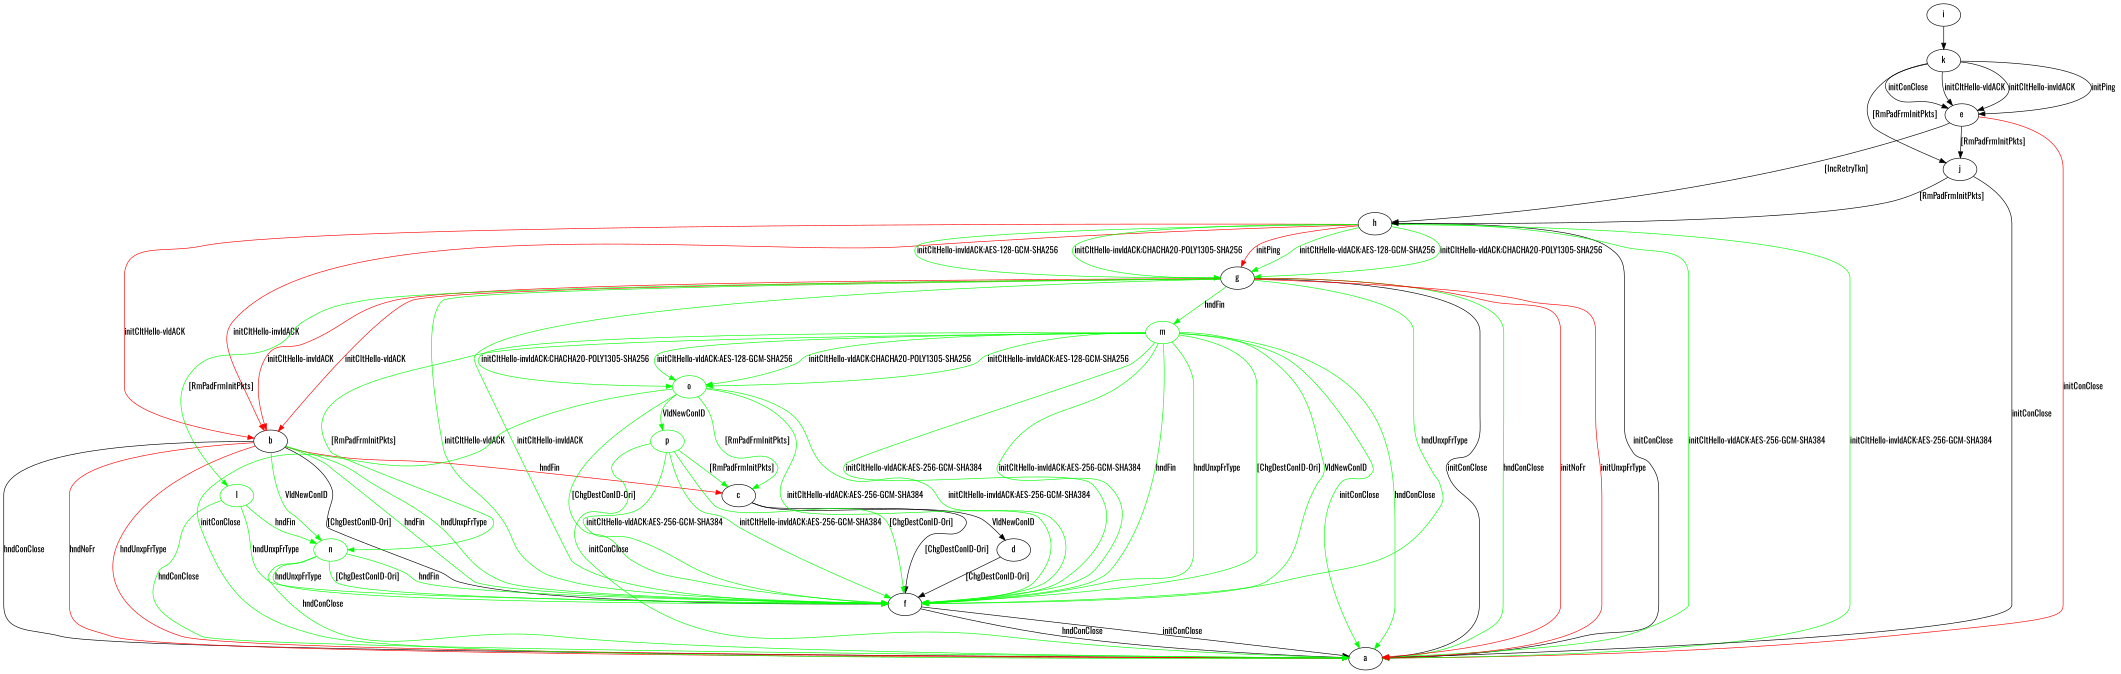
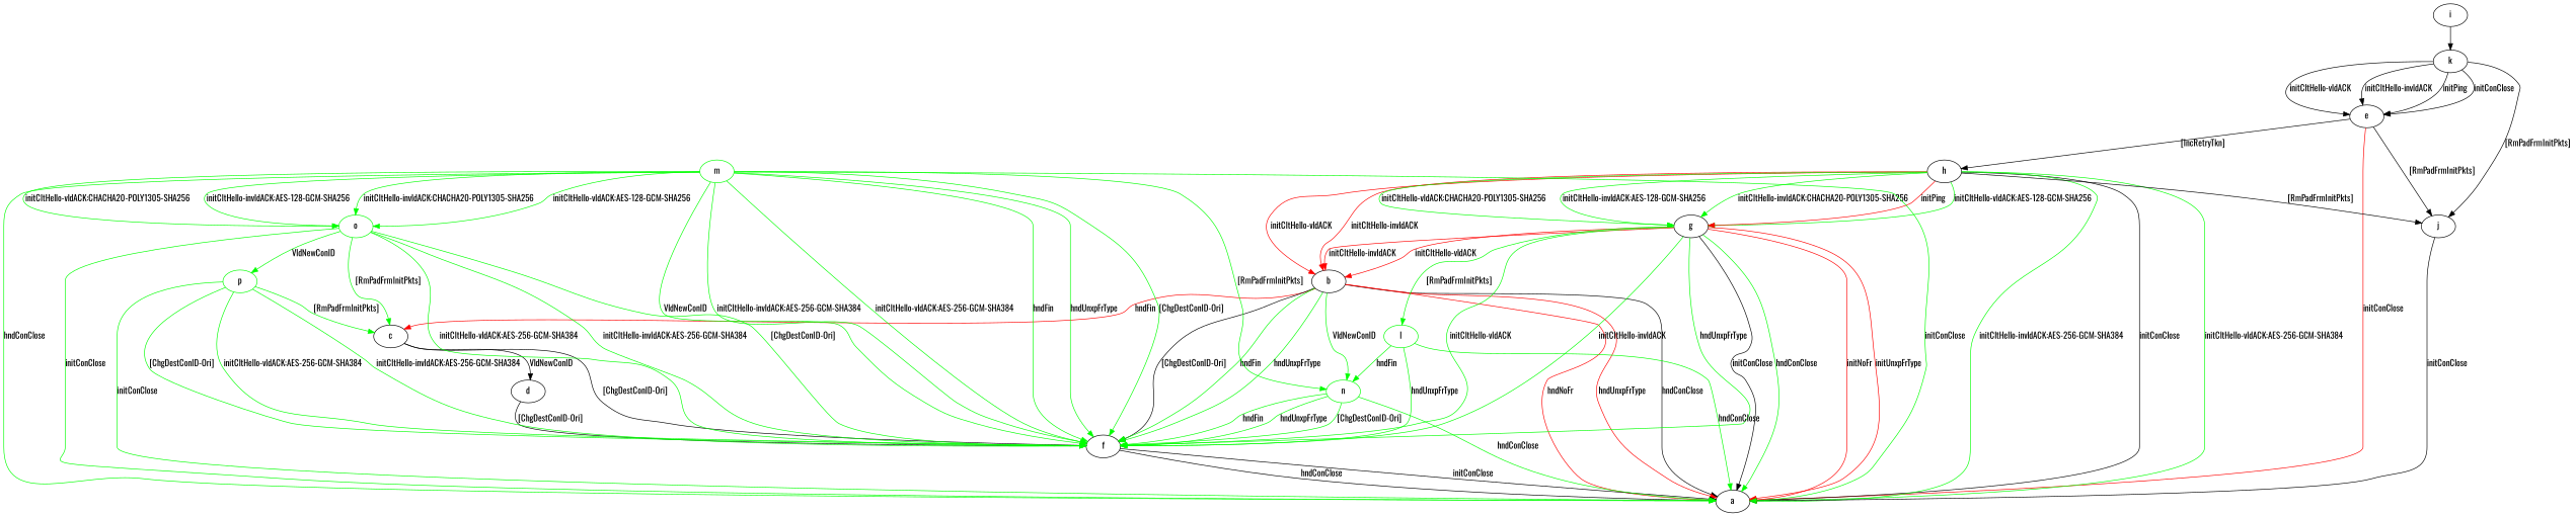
  digraph {
    fontname=Oswald
    node [fontname=Oswald]
    edge [fontname=Oswald color=green]
    b
    a
    c
    f
    n [color=green]
    d
    e
    h
    j
    g
    l [color=green]
    m [color=green]
    o [color=green]
    p [color=green]
    i
    k
    b -> a [label="hndConClose " color=""]
    b -> a [color=red label="hndNoFr "]
    b -> a [color=red label="hndUnxpFrType "]
    b -> c [color=red label="hndFin "]
    b -> f [label="[ChgDestConID-Ori] " color=""]
    b -> f [label="hndFin "]
    b -> f [label="hndUnxpFrType "]
    b -> n [label="VldNewConID "]
    c -> f [label="[ChgDestConID-Ori] " color=""]
    c -> d [label="VldNewConID " color=""]
    f -> a [label="initConClose " color=""]
    f -> a [label="hndConClose " color=""]
    n -> a [label="hndConClose "]
    n -> f [label="hndFin "]
    n -> f [label="hndUnxpFrType "]
    n -> f [label="[ChgDestConID-Ori] "]
    d -> f [label="[ChgDestConID-Ori] " color=""]
    e -> a [color=red label="initConClose "]
    e -> h [label="[IncRetryTkn] " color=""]
    e -> j [label="[RmPadFrmInitPkts] " color=""]
    h -> b [color=red label="initCltHello-vldACK "]
    h -> b [color=red label="initCltHello-invldACK "]
    h -> a [label="initConClose " color=""]
    h -> a [label="initCltHello-vldACK:AES-256-GCM-SHA384 "]
    h -> a [label="initCltHello-invldACK:AES-256-GCM-SHA384 "]
-   j -> h [label="[RmPadFrmInitPkts] " color=""]
+   h -> j [label="[RmPadFrmInitPkts] " color=""]
    h -> g [label="initCltHello-vldACK:AES-128-GCM-SHA256 "]
    h -> g [label="initCltHello-vldACK:CHACHA20-POLY1305-SHA256 "]
    h -> g [label="initCltHello-invldACK:AES-128-GCM-SHA256 "]
    h -> g [label="initCltHello-invldACK:CHACHA20-POLY1305-SHA256 "]
    h -> g [color=red label="initPing "]
    j -> a [label="initConClose " color=""]
    g -> b [color=red label="initCltHello-vldACK "]
    g -> b [color=red label="initCltHello-invldACK "]
    g -> a [label="initConClose " color=""]
    g -> a [label="hndConClose "]
    g -> a [color=red label="initNoFr "]
    g -> a [color=red label="initUnxpFrType "]
    g -> f [label="initCltHello-vldACK "]
    g -> f [label="initCltHello-invldACK "]
    g -> f [label="hndUnxpFrType "]
    g -> l [label="[RmPadFrmInitPkts] "]
-   g -> m [label="hndFin "]
    l -> a [label="hndConClose "]
    l -> f [label="hndUnxpFrType "]
    l -> n [label="hndFin "]
    m -> a [label="initConClose "]
    m -> a [label="hndConClose "]
    m -> f [label="initCltHello-vldACK:AES-256-GCM-SHA384 "]
    m -> f [label="initCltHello-invldACK:AES-256-GCM-SHA384 "]
    m -> f [label="hndFin "]
    m -> f [label="hndUnxpFrType "]
    m -> f [label="VldNewConID "]
    m -> f [label="[ChgDestConID-Ori] "]
    m -> n [label="[RmPadFrmInitPkts] "]
    m -> o [label="initCltHello-vldACK:AES-128-GCM-SHA256 "]
    m -> o [label="initCltHello-vldACK:CHACHA20-POLY1305-SHA256 "]
    m -> o [label="initCltHello-invldACK:AES-128-GCM-SHA256 "]
    m -> o [label="initCltHello-invldACK:CHACHA20-POLY1305-SHA256 "]
    o -> a [label="initConClose "]
    o -> c [label="[RmPadFrmInitPkts] "]
    o -> f [label="initCltHello-vldACK:AES-256-GCM-SHA384 "]
    o -> f [label="initCltHello-invldACK:AES-256-GCM-SHA384 "]
    o -> f [label="[ChgDestConID-Ori] "]
    o -> p [label="VldNewConID "]
    p -> a [label="initConClose "]
    p -> c [label="[RmPadFrmInitPkts] "]
    p -> f [label="initCltHello-vldACK:AES-256-GCM-SHA384 "]
    p -> f [label="initCltHello-invldACK:AES-256-GCM-SHA384 "]
    p -> f [label="[ChgDestConID-Ori] "]
    i -> k [color=""]
    k -> e [label="initPing " color=""]
    k -> e [label="initConClose " color=""]
    k -> e [label="initCltHello-vldACK " color=""]
    k -> e [label="initCltHello-invldACK " color=""]
    k -> j [label="[RmPadFrmInitPkts] " color=""]
  }
